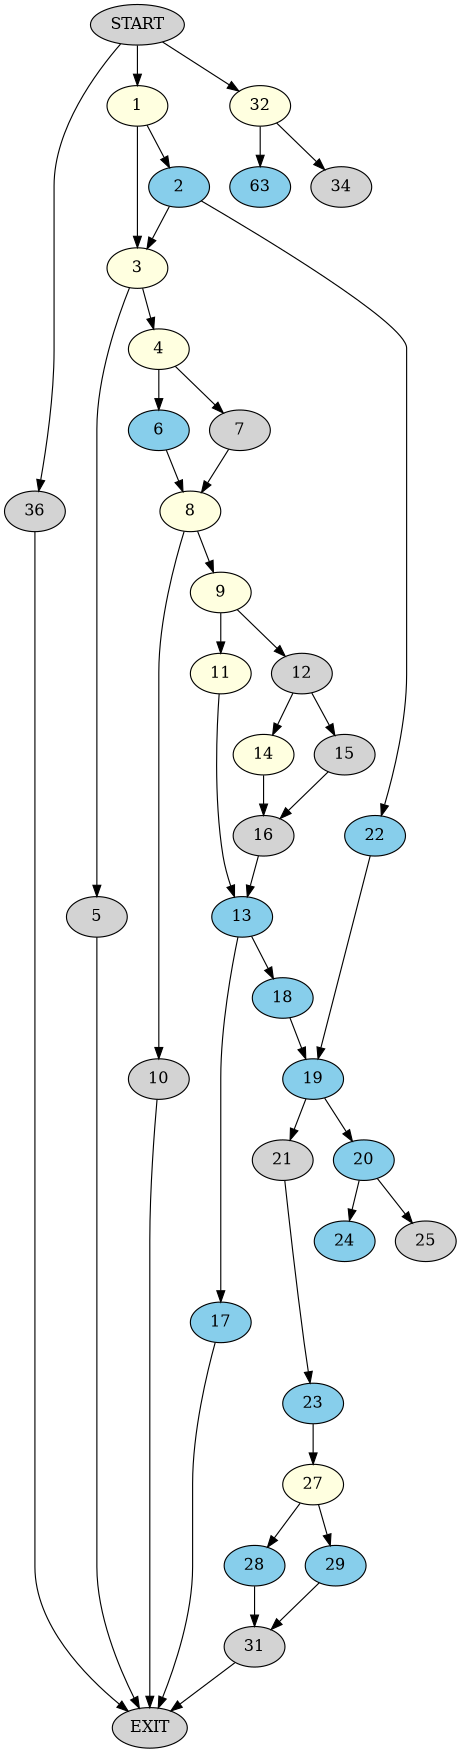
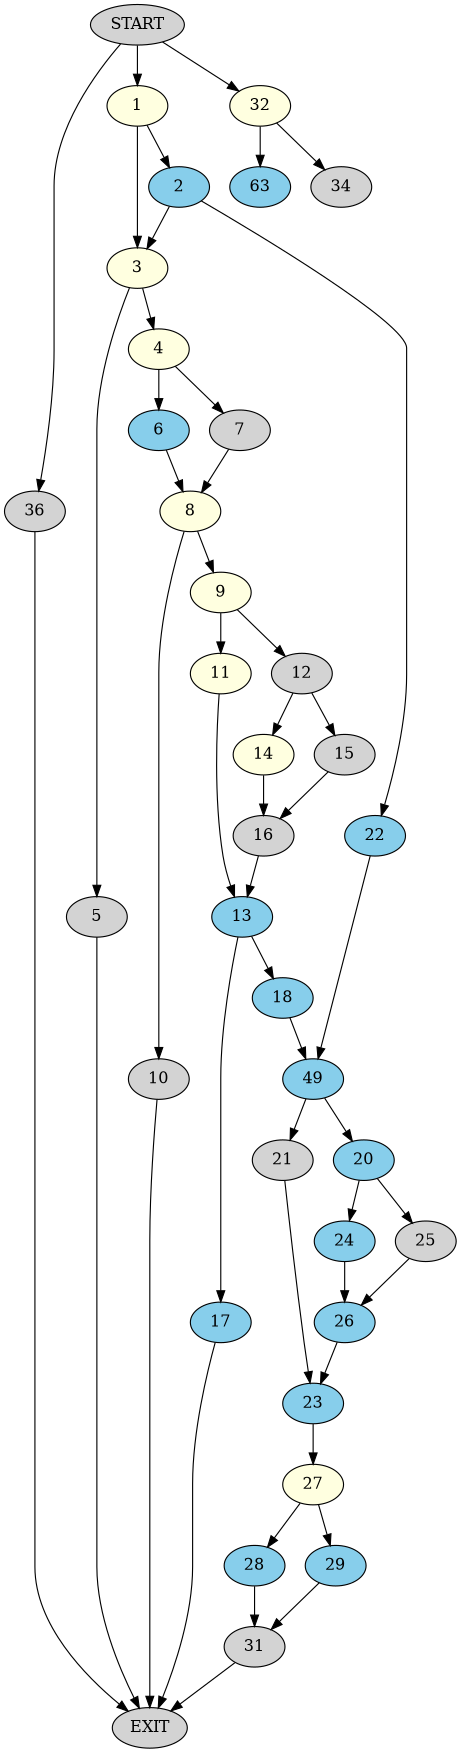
  digraph {
    node [fillcolor=skyblue style=filled]
    n1 [fillcolor=lightgrey label=START]
    1 [fillcolor=lightyellow]
    32 [fillcolor=lightyellow]
    36 [fillcolor=lightgrey]
    2
    3 [fillcolor=lightyellow]
    22
-   19
+   19 [label=49]
    n9 [label=63]
    34 [fillcolor=lightgrey]
    n11 [fillcolor=lightgrey label=EXIT]
    4 [fillcolor=lightyellow]
    5 [fillcolor=lightgrey]
    6
    7 [fillcolor=lightgrey]
    8 [fillcolor=lightyellow]
    9 [fillcolor=lightyellow]
    10 [fillcolor=lightgrey]
    11 [fillcolor=lightyellow]
    12 [fillcolor=lightgrey]
    13
    14 [fillcolor=lightyellow]
    15 [fillcolor=lightgrey]
    17
    18
    16 [fillcolor=lightgrey]
    20
    21 [fillcolor=lightgrey]
    24
    25 [fillcolor=lightgrey]
    23
+   26
    27 [fillcolor=lightyellow]
    28
    29
    31 [fillcolor=lightgrey]
    n1 -> 1
    n1 -> 32
    n1 -> 36
    1 -> 2
    1 -> 3
    32 -> n9
    32 -> 34
    36 -> n11
    2 -> 3
    2 -> 22
    3 -> 4
    3 -> 5
    22 -> 19
    19 -> 20
    19 -> 21
    4 -> 6
    4 -> 7
    5 -> n11
    6 -> 8
    7 -> 8
    8 -> 9
    8 -> 10
    9 -> 11
    9 -> 12
    10 -> n11
    11 -> 13
    12 -> 14
    12 -> 15
    13 -> 17
    13 -> 18
    14 -> 16
    15 -> 16
    17 -> n11
    18 -> 19
    16 -> 13
    20 -> 24
    20 -> 25
    21 -> 23
+   24 -> 26
+   25 -> 26
    23 -> 27
+   26 -> 23
    27 -> 28
    27 -> 29
    28 -> 31
    29 -> 31
    31 -> n11
  }
